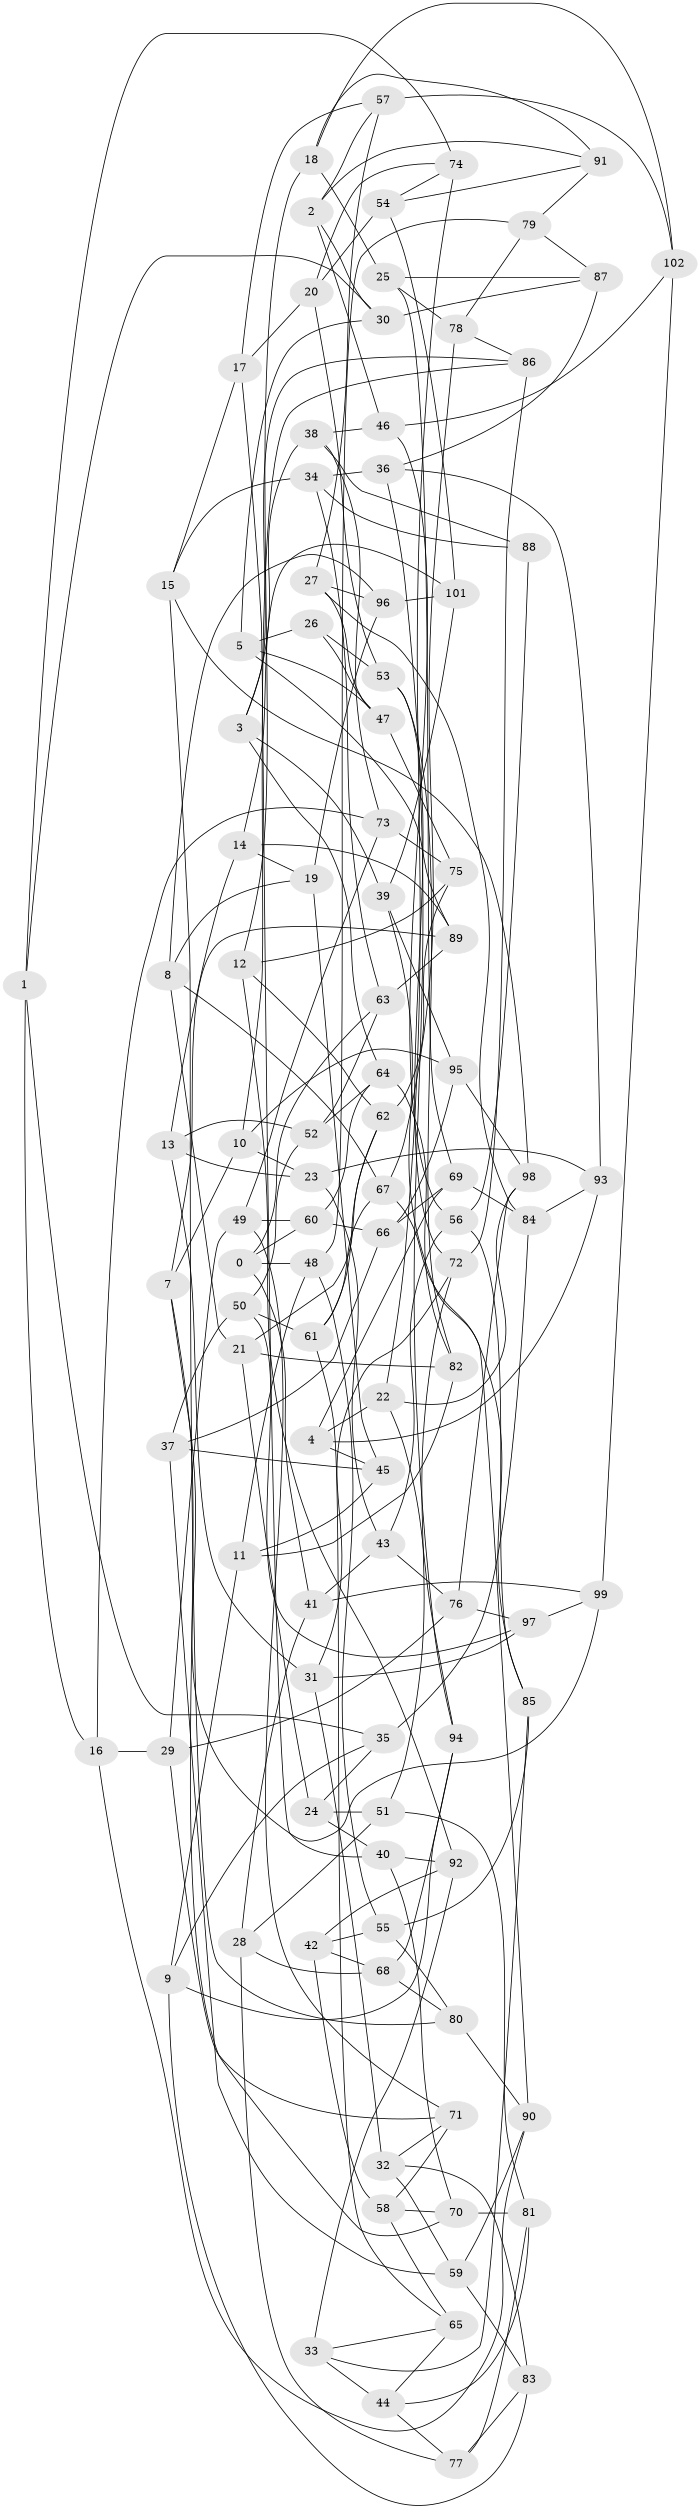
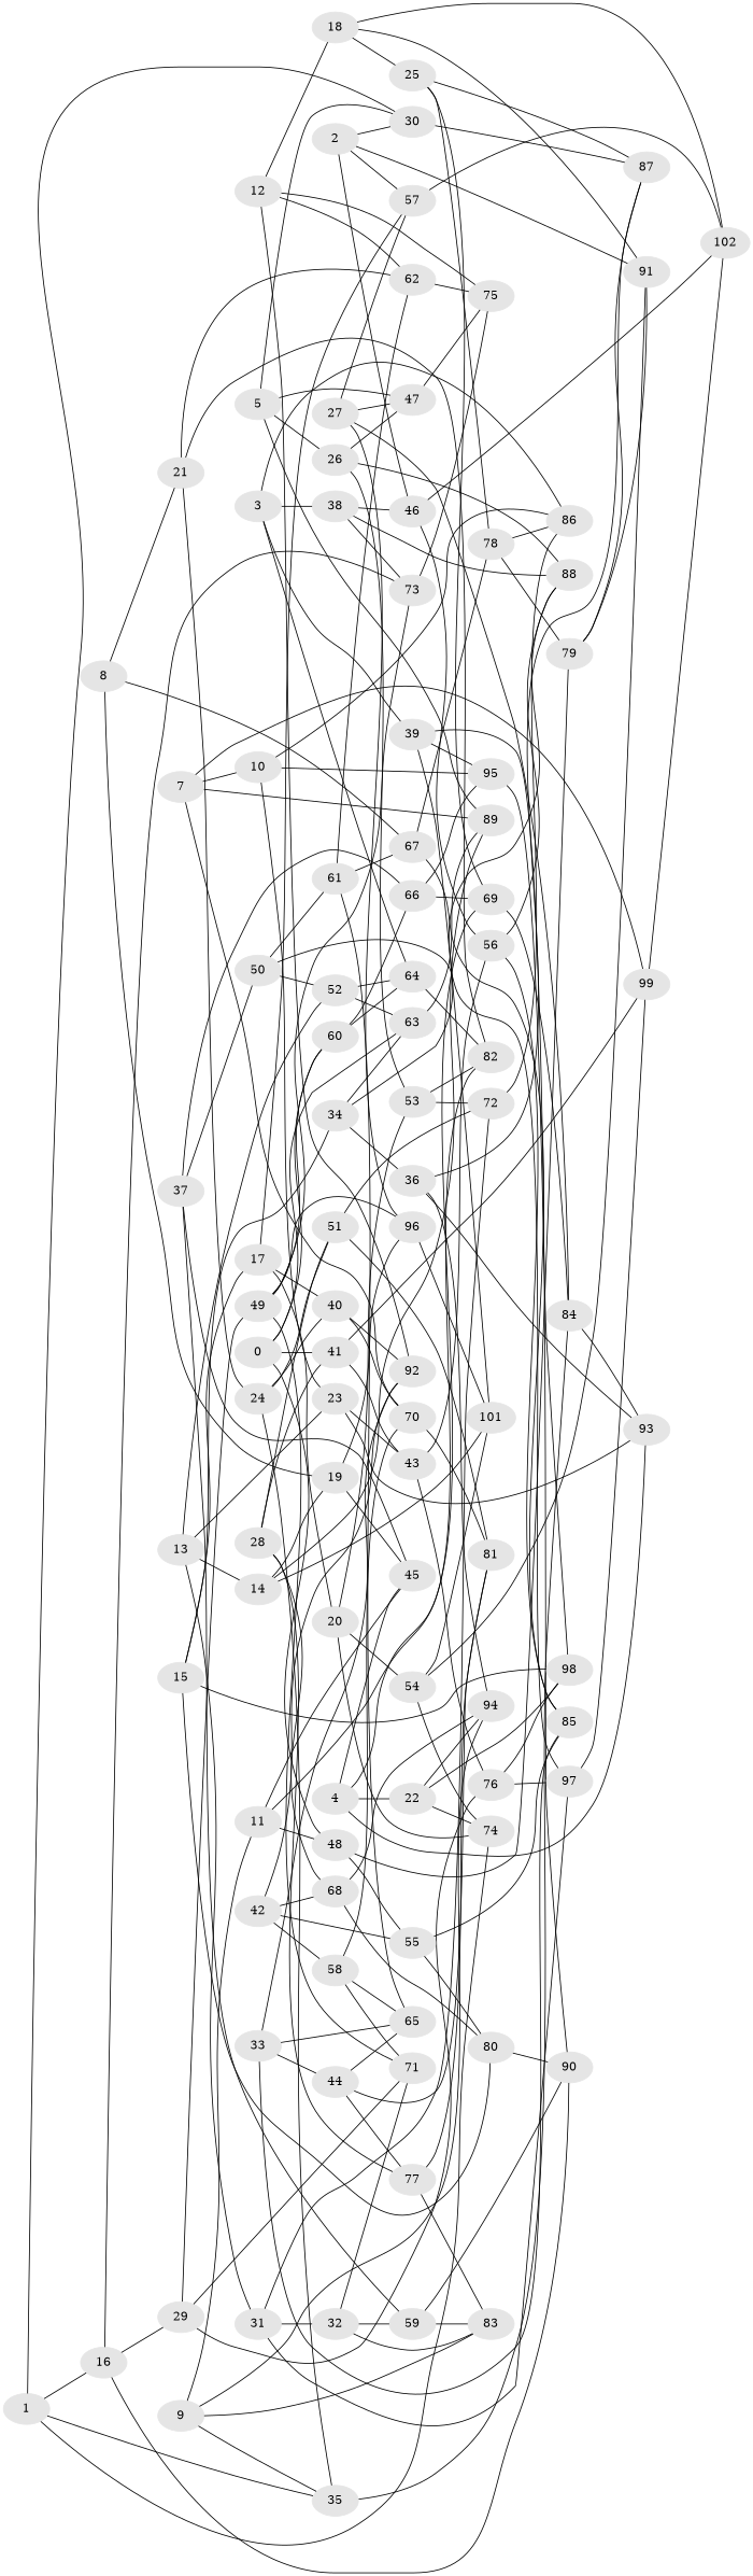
  graph {
    rankdir=LR
    node [color=gray90 style=filled]
    1
    16
    30
    35
    74
    29
    73
    90
    87
    84
    2
    46
    57
    91
    n15 [label=102]
    56
    3
    38
    39
    64
    86
    88
    95
    101
    82
    4
    22
    45
    69
    93
    94
    98
    5
    26
    47
    89
    53
    75
    n39 [label=0]
    41
    48
    60
    63
    99
    43
    55
    79
    66
    7
    10
    70
    23
    81
    8
    19
    21
    67
    96
    62
    24
    78
    85
    9
    11
    83
    12
    18
    92
    25
    13
    14
    31
    52
    32
    72
    97
    15
    17
    34
    80
    20
    40
    36
    49
    71
    76
    54
    51
    27
    28
    68
    77
    59
    33
    44
    65
    37
    50
    61
    42
    58
    1 -- 16
    1 -- 30
    1 -- 35
    1 -- 74
    16 -- 29
    16 -- 73
    16 -- 90
    30 -- 87
    35 -- 84
    29 -- 49
    29 -- 71
    29 -- 76
    73 -- 75
    84 -- 93
    2 -- 30
    2 -- 46
    2 -- 57
    2 -- 91
    46 -- n15
    46 -- 56
    57 -- n15
    56 -- 88
    56 -- 85
    3 -- 38
    3 -- 39
    3 -- 64
    3 -- 86
    38 -- 73
    38 -- 46
    38 -- 88
    39 -- 90
    39 -- 95
    39 -- 101
    64 -- 82
    95 -- 98
    4 -- 22
    4 -- 45
    4 -- 69
    4 -- 93
    22 -- 74
    22 -- 94
    22 -- 98
    69 -- 84
    5 -- 30
    5 -- 26
    5 -- 47
    5 -- 89
+   26 -- 88
    26 -- 47
    26 -- 53
    47 -- 75
    53 -- 82
    53 -- 72
    n39 -- 41
    n39 -- 48
    n39 -- 60
    n39 -- 63
    41 -- 99
    41 -- 43
    48 -- 55
    48 -- 79
    60 -- 64
    60 -- 66
    63 -- 89
    99 -- n15
    43 -- 56
    43 -- 76
    55 -- 85
    55 -- 80
    79 -- 87
    79 -- 91
    66 -- 95
    66 -- 69
    7 -- 89
    7 -- 99
    7 -- 10
    7 -- 70
    10 -- 86
    10 -- 95
    10 -- 23
    70 -- 81
    23 -- 93
    23 -- 43
    8 -- 19
    8 -- 21
    8 -- 67
-   8 -- 96
+   49 -- 96
    19 -- 45
    19 -- 96
    21 -- 82
    21 -- 62
    21 -- 24
    67 -- 78
    67 -- 85
    96 -- 101
    62 -- 75
    24 -- 35
    24 -- 40
    24 -- 51
    78 -- 86
    78 -- 79
    9 -- 35
    9 -- 94
    9 -- 11
    9 -- 83
    11 -- 82
    11 -- 45
    11 -- 48
    12 -- 75
    12 -- 62
    12 -- 18
    12 -- 92
    18 -- 91
    18 -- n15
    18 -- 25
    25 -- 87
    25 -- 69
    25 -- 78
    13 -- 23
    13 -- 14
    13 -- 31
    13 -- 52
    14 -- 101
    14 -- 89
    14 -- 19
    31 -- 32
    31 -- 72
    31 -- 97
    52 -- 64
    52 -- 63
    32 -- 83
    32 -- 71
    32 -- 59
    72 -- 86
    97 -- 99
    15 -- 98
    15 -- 17
    15 -- 34
    15 -- 80
    17 -- 57
    17 -- 20
    17 -- 40
    34 -- 88
    34 -- 63
    34 -- 36
    80 -- 90
    20 -- 74
    20 -- 53
    20 -- 54
    40 -- 70
    40 -- 92
    36 -- 87
    36 -- 93
    36 -- 94
    49 -- 73
    49 -- 60
    49 -- 71
    76 -- 98
    76 -- 97
    54 -- 74
    54 -- 91
    54 -- 101
    51 -- 81
    51 -- 72
    27 -- 84
    27 -- 57
    27 -- 47
    27 -- 96
    28 -- 41
    28 -- 51
    28 -- 68
    28 -- 77
    68 -- 94
    68 -- 80
    77 -- 81
    77 -- 83
    59 -- 90
    59 -- 83
    33 -- 85
    33 -- 92
    33 -- 44
    33 -- 65
    44 -- 81
    44 -- 77
    44 -- 65
    37 -- 45
    37 -- 66
    37 -- 59
    37 -- 50
    50 -- 52
    50 -- 97
    50 -- 61
    61 -- 67
    61 -- 62
    61 -- 65
    42 -- 55
    42 -- 92
    42 -- 68
    42 -- 58
    58 -- 70
    58 -- 71
    58 -- 65
  }
